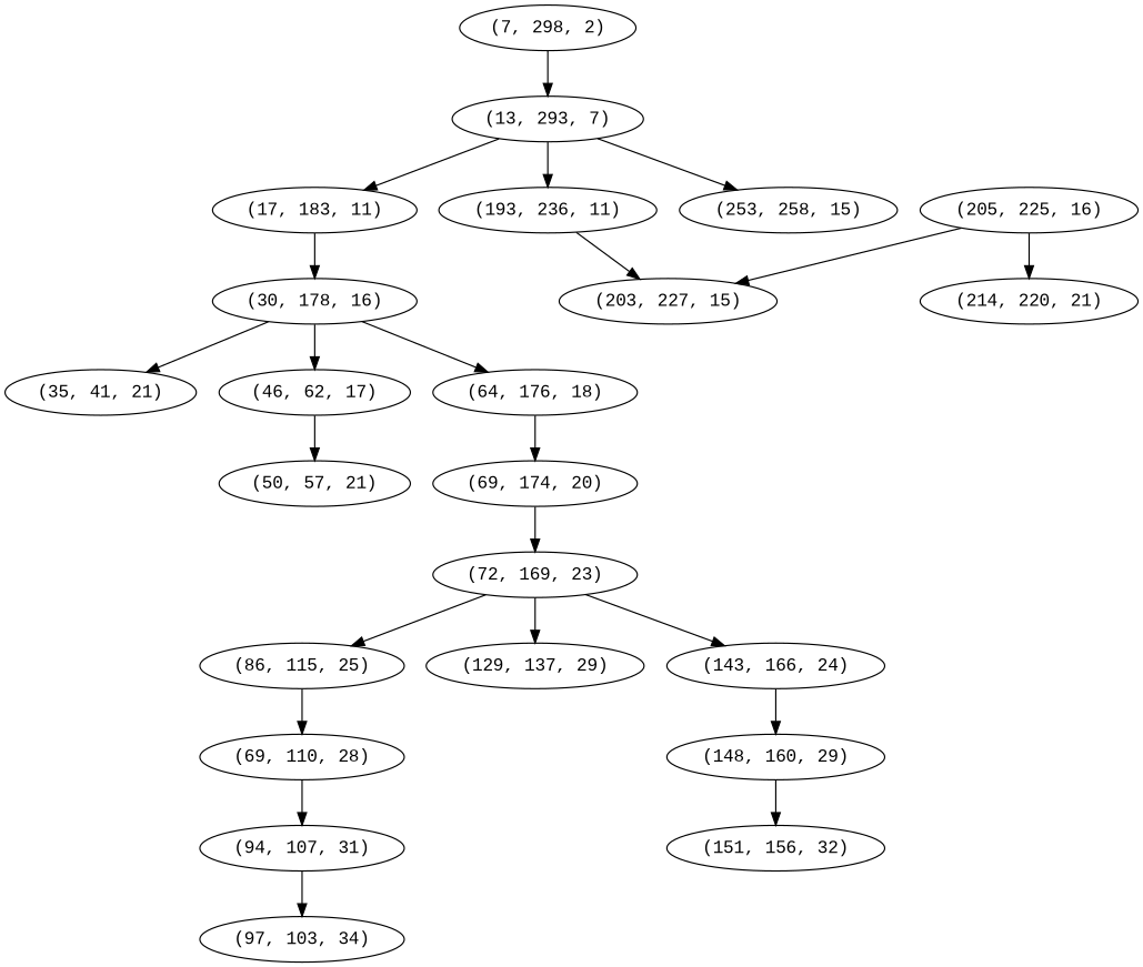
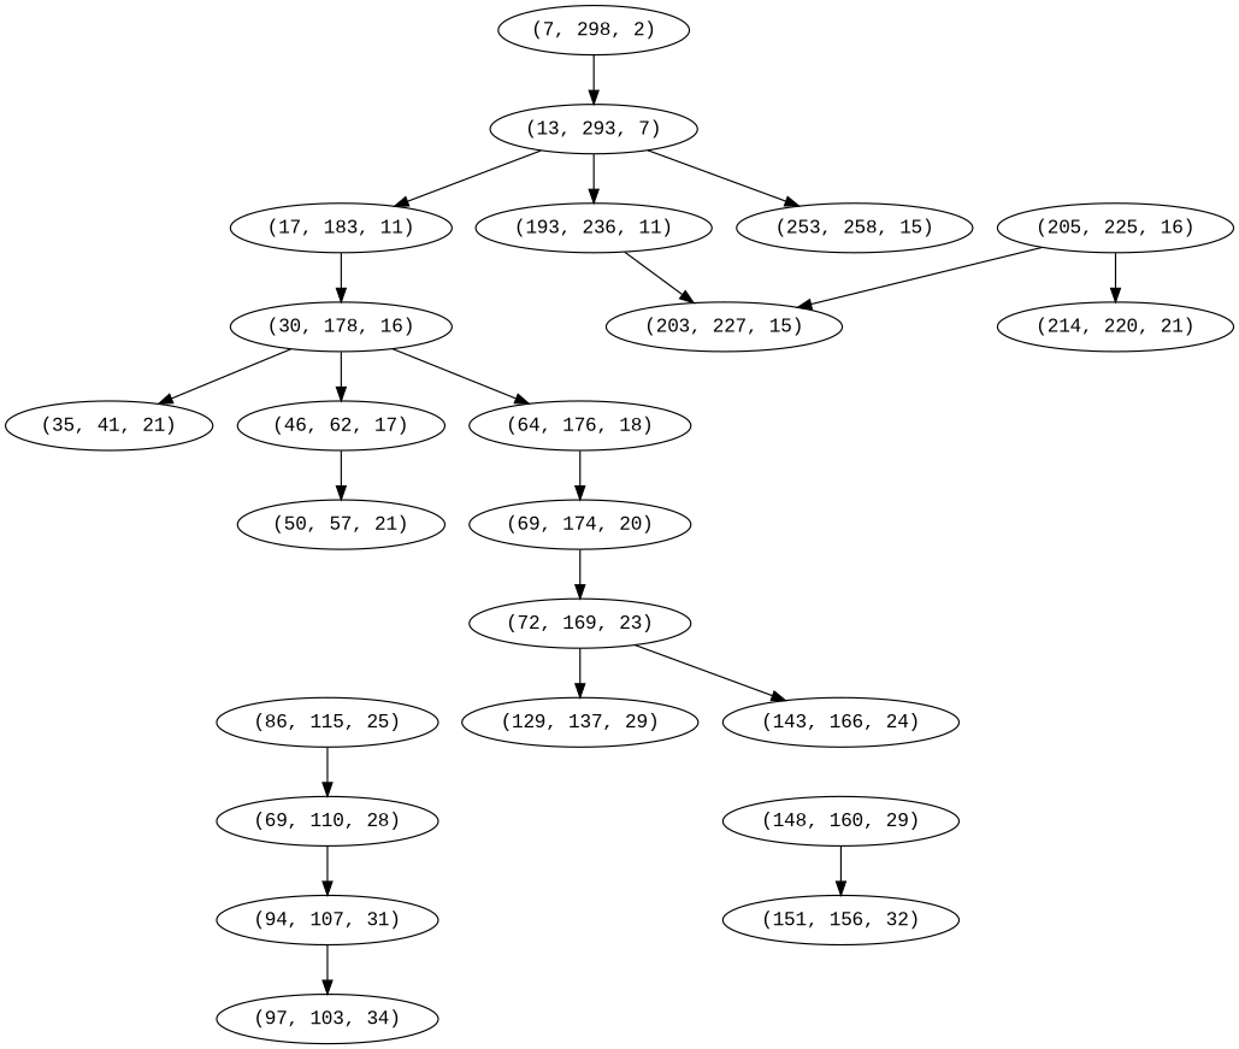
  digraph {
    fontname="Liberation Mono"
    node [fontname="Liberation Mono"]
    edge [fontname="Liberation Mono"]
    "(7, 298, 2)"
    "(13, 293, 7)"
    "(17, 183, 11)"
    "(193, 236, 11)"
    "(253, 258, 15)"
    "(30, 178, 16)"
    "(203, 227, 15)"
    "(35, 41, 21)"
    "(46, 62, 17)"
    "(64, 176, 18)"
    "(50, 57, 21)"
    "(69, 174, 20)"
    "(72, 169, 23)"
    "(86, 115, 25)"
    "(129, 137, 29)"
    "(143, 166, 24)"
    n17 [label="(69, 110, 28)"]
    "(148, 160, 29)"
    "(94, 107, 31)"
    "(97, 103, 34)"
    "(151, 156, 32)"
    "(205, 225, 16)"
    "(214, 220, 21)"
    "(7, 298, 2)" -> "(13, 293, 7)"
    "(13, 293, 7)" -> "(17, 183, 11)"
    "(13, 293, 7)" -> "(193, 236, 11)"
    "(13, 293, 7)" -> "(253, 258, 15)"
    "(17, 183, 11)" -> "(30, 178, 16)"
    "(193, 236, 11)" -> "(203, 227, 15)"
    "(30, 178, 16)" -> "(35, 41, 21)"
    "(30, 178, 16)" -> "(46, 62, 17)"
    "(30, 178, 16)" -> "(64, 176, 18)"
    "(46, 62, 17)" -> "(50, 57, 21)"
    "(64, 176, 18)" -> "(69, 174, 20)"
    "(69, 174, 20)" -> "(72, 169, 23)"
-   "(72, 169, 23)" -> "(86, 115, 25)"
    "(72, 169, 23)" -> "(129, 137, 29)"
    "(72, 169, 23)" -> "(143, 166, 24)"
    "(86, 115, 25)" -> n17
-   "(143, 166, 24)" -> "(148, 160, 29)"
    n17 -> "(94, 107, 31)"
    "(148, 160, 29)" -> "(151, 156, 32)"
    "(94, 107, 31)" -> "(97, 103, 34)"
    "(205, 225, 16)" -> "(203, 227, 15)"
    "(205, 225, 16)" -> "(214, 220, 21)"
  }
